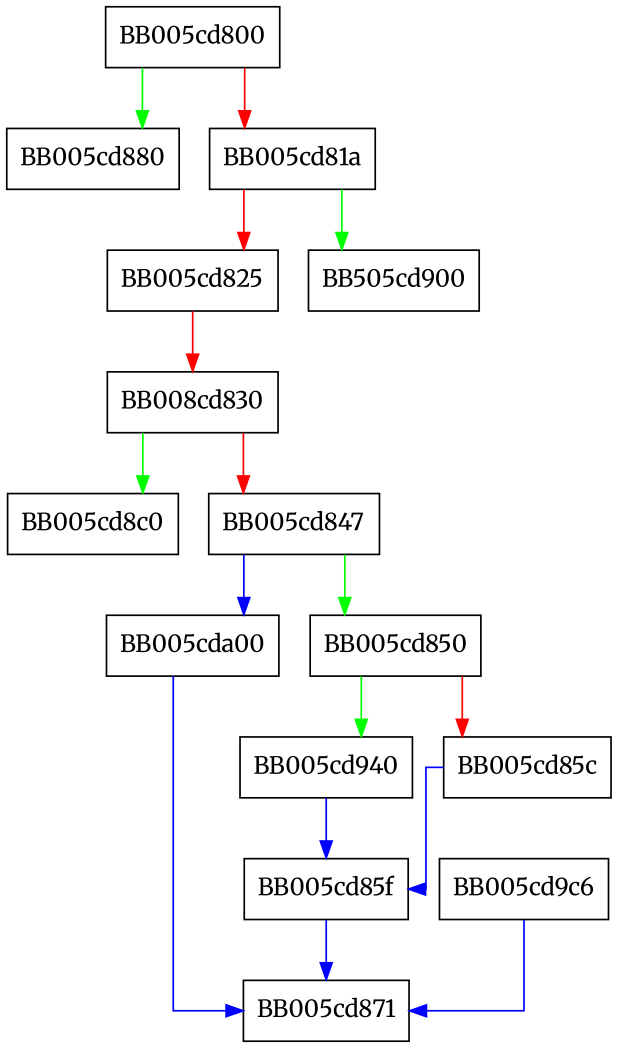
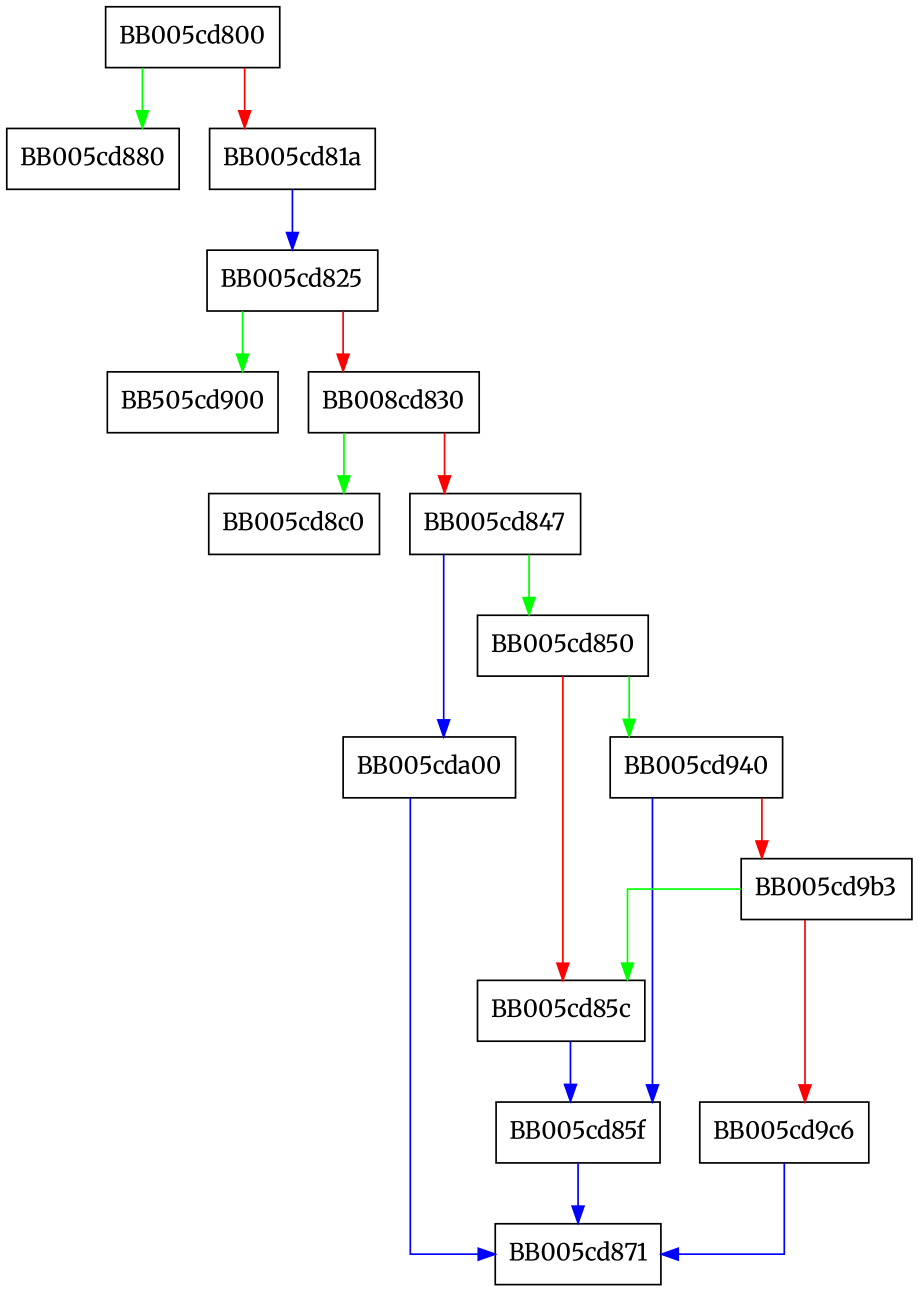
  digraph {
    fontname=Merriweather
    splines=ortho
    node [fontname=Merriweather shape=box]
    edge [color=red fontname=Merriweather]
    BB005cd800
    BB005cd880
    BB005cd81a
    BB005cd825
    n5 [label=BB505cd900]
    n6 [label=BB008cd830]
    BB005cd8c0
    BB005cd847
    BB005cda00
    BB005cd850
    BB005cd871
    BB005cd940
    BB005cd85c
    BB005cd85f
+   BB005cd9b3
    BB005cd9c6
    BB005cd800 -> BB005cd880 [color=green]
    BB005cd800 -> BB005cd81a
-   BB005cd81a -> BB005cd825
-   BB005cd81a -> n5 [color=green]
+   BB005cd81a -> BB005cd825 [color=blue]
+   BB005cd825 -> n5 [color=green]
    BB005cd825 -> n6
    n6 -> BB005cd8c0 [color=green]
    n6 -> BB005cd847
    BB005cd847 -> BB005cda00 [color=blue]
    BB005cd847 -> BB005cd850 [color=green]
    BB005cda00 -> BB005cd871 [color=blue]
    BB005cd850 -> BB005cd940 [color=green]
    BB005cd850 -> BB005cd85c
    BB005cd940 -> BB005cd85f [color=blue]
+   BB005cd940 -> BB005cd9b3
    BB005cd85c -> BB005cd85f [color=blue]
    BB005cd85f -> BB005cd871 [color=blue]
+   BB005cd9b3 -> BB005cd85c [color=green]
+   BB005cd9b3 -> BB005cd9c6
    BB005cd9c6 -> BB005cd871 [color=blue]
  }
